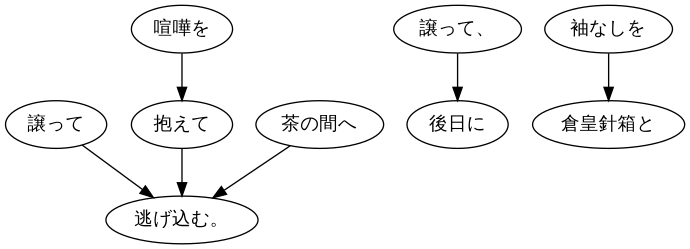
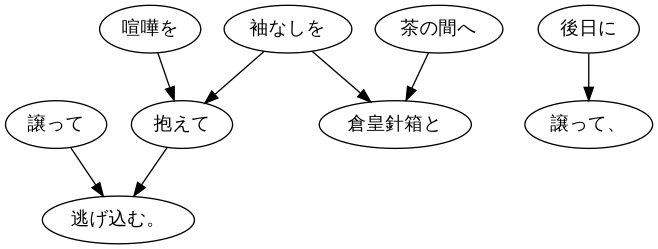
  digraph {
    fontname="Liberation Serif"
    node [fontname="Liberation Serif"]
    edge [fontname="Liberation Serif"]
    n1 [label="譲って"]
    n2 [label="逃げ込む。"]
    n3 [label="喧嘩を"]
    n4 [label="抱えて"]
    n5 [label="譲って、"]
    n6 [label="後日に"]
    n7 [label="倉皇針箱と"]
    n8 [label="袖なしを"]
    n9 [label="茶の間へ"]
    n1 -> n2
    n3 -> n4
    n4 -> n2
-   n5 -> n6
+   n6 -> n5
+   n8 -> n4
    n8 -> n7
-   n9 -> n2
+   n9 -> n7
  }
